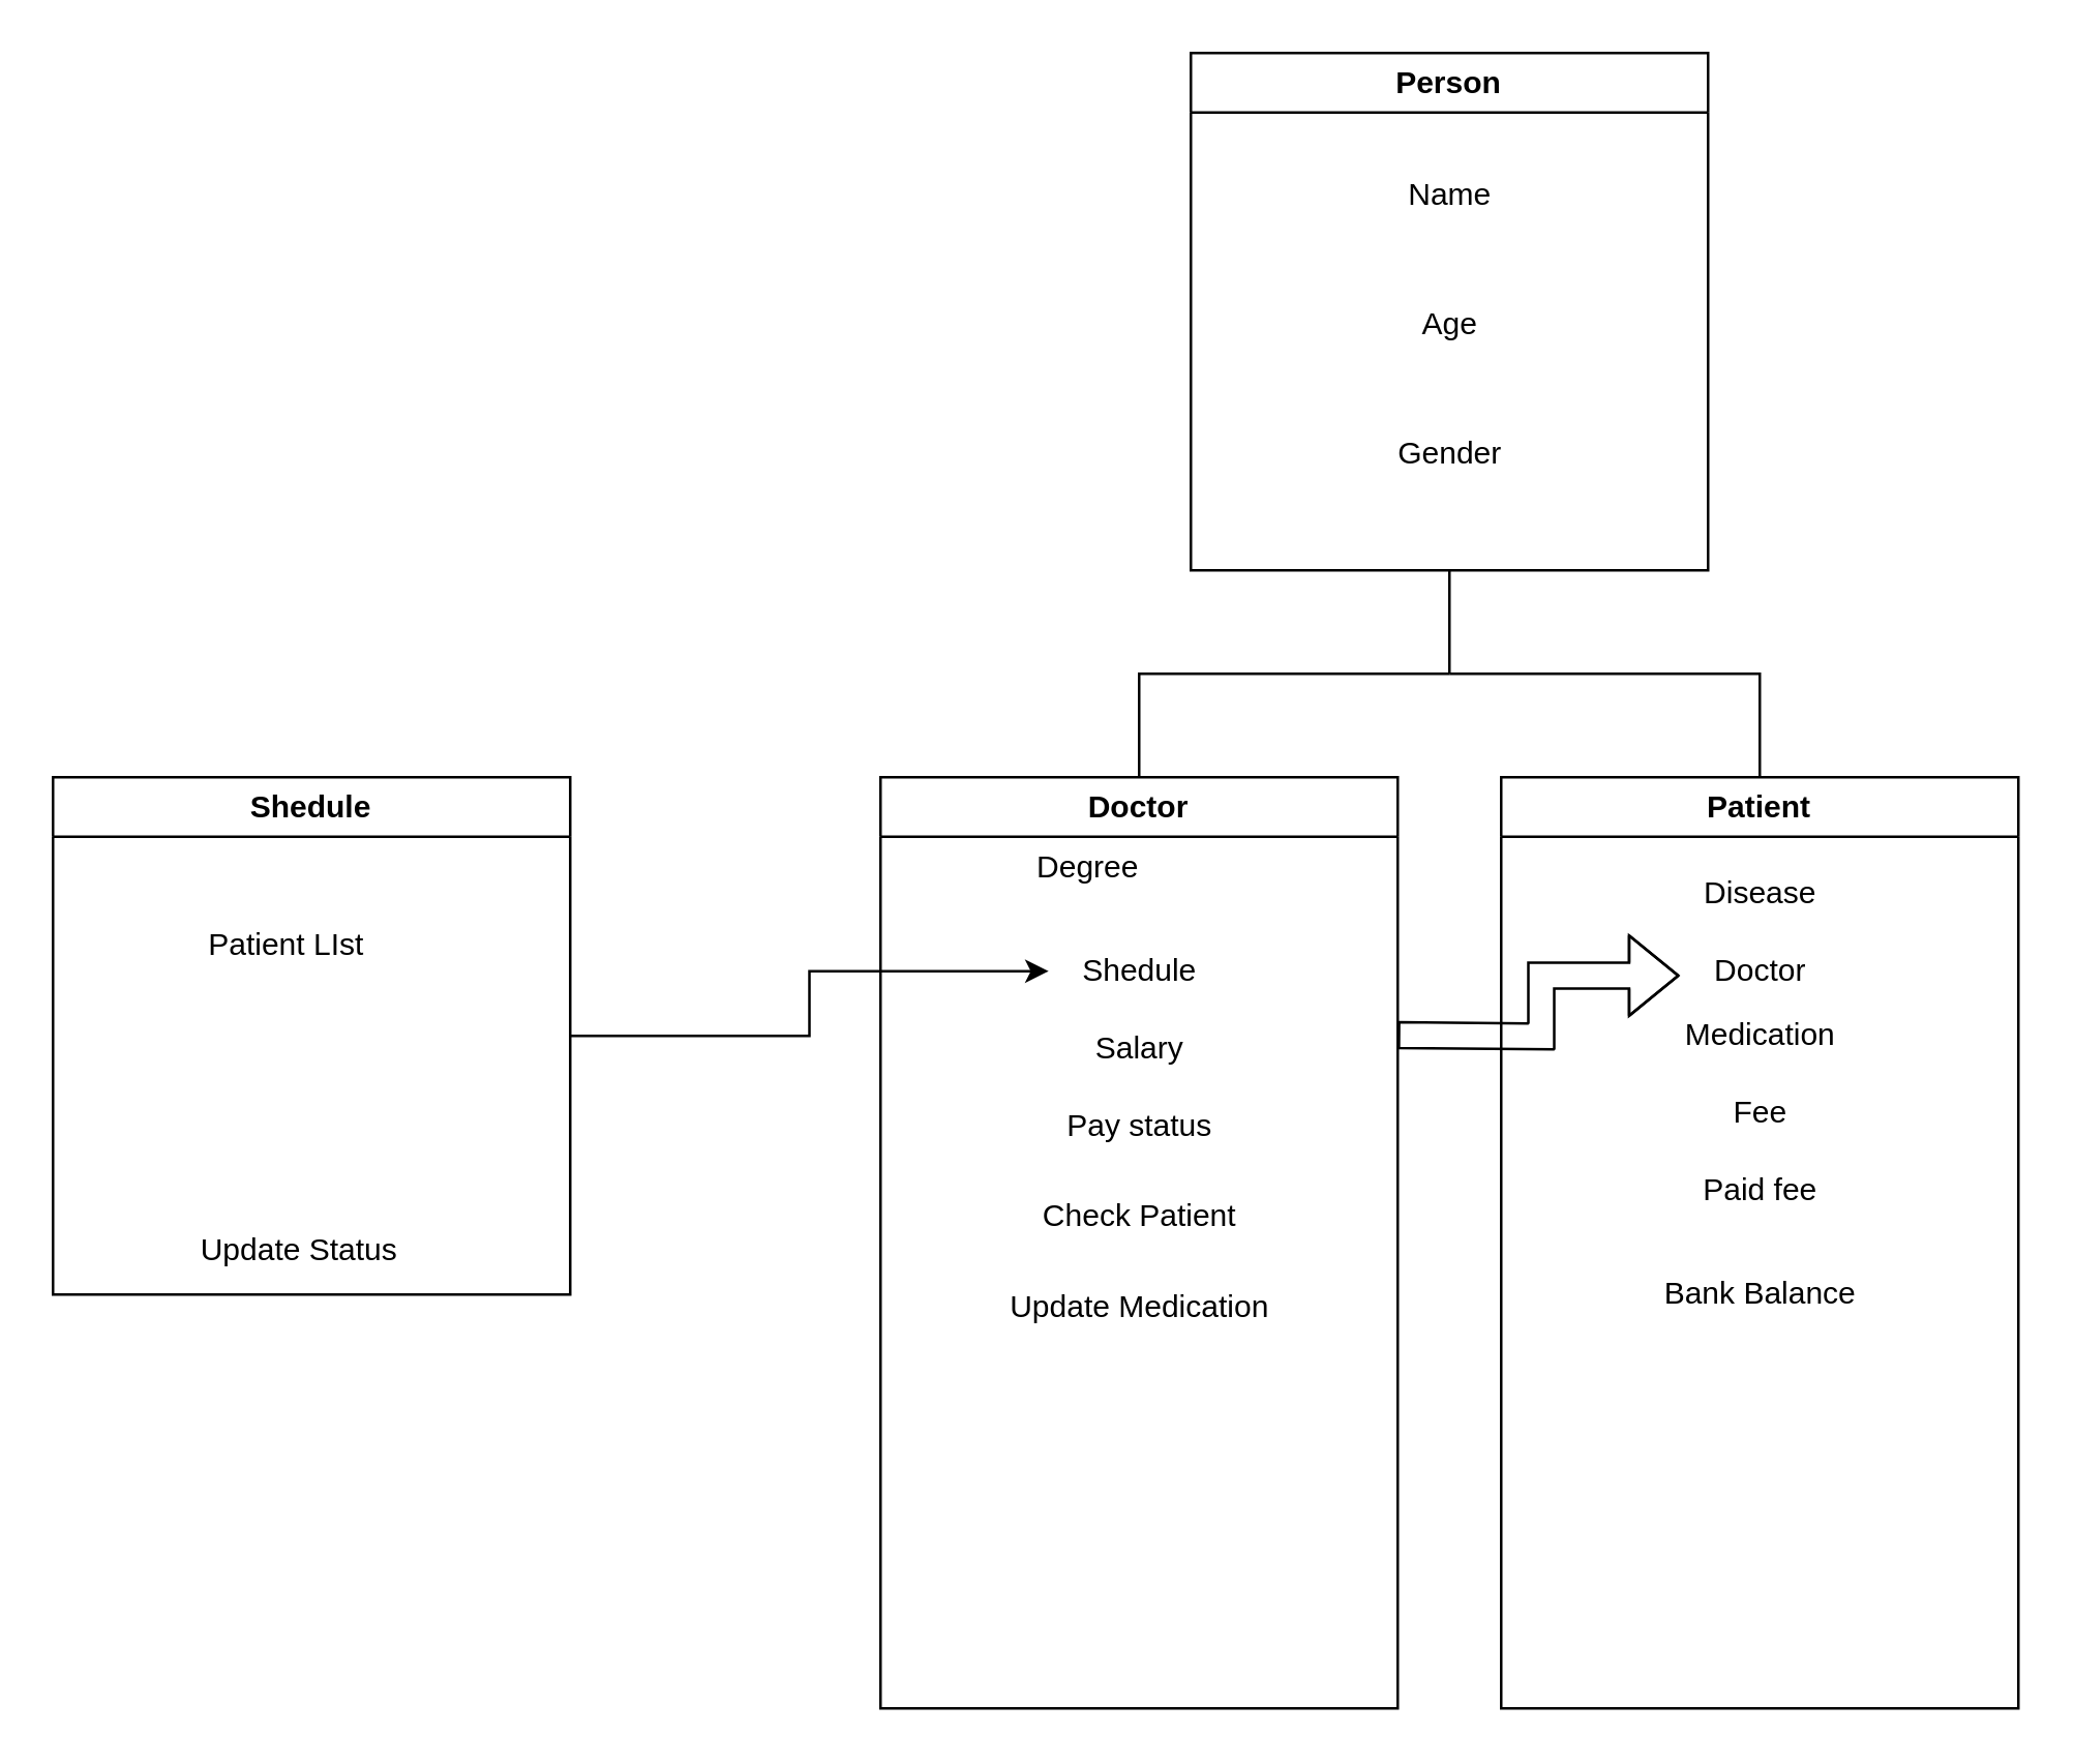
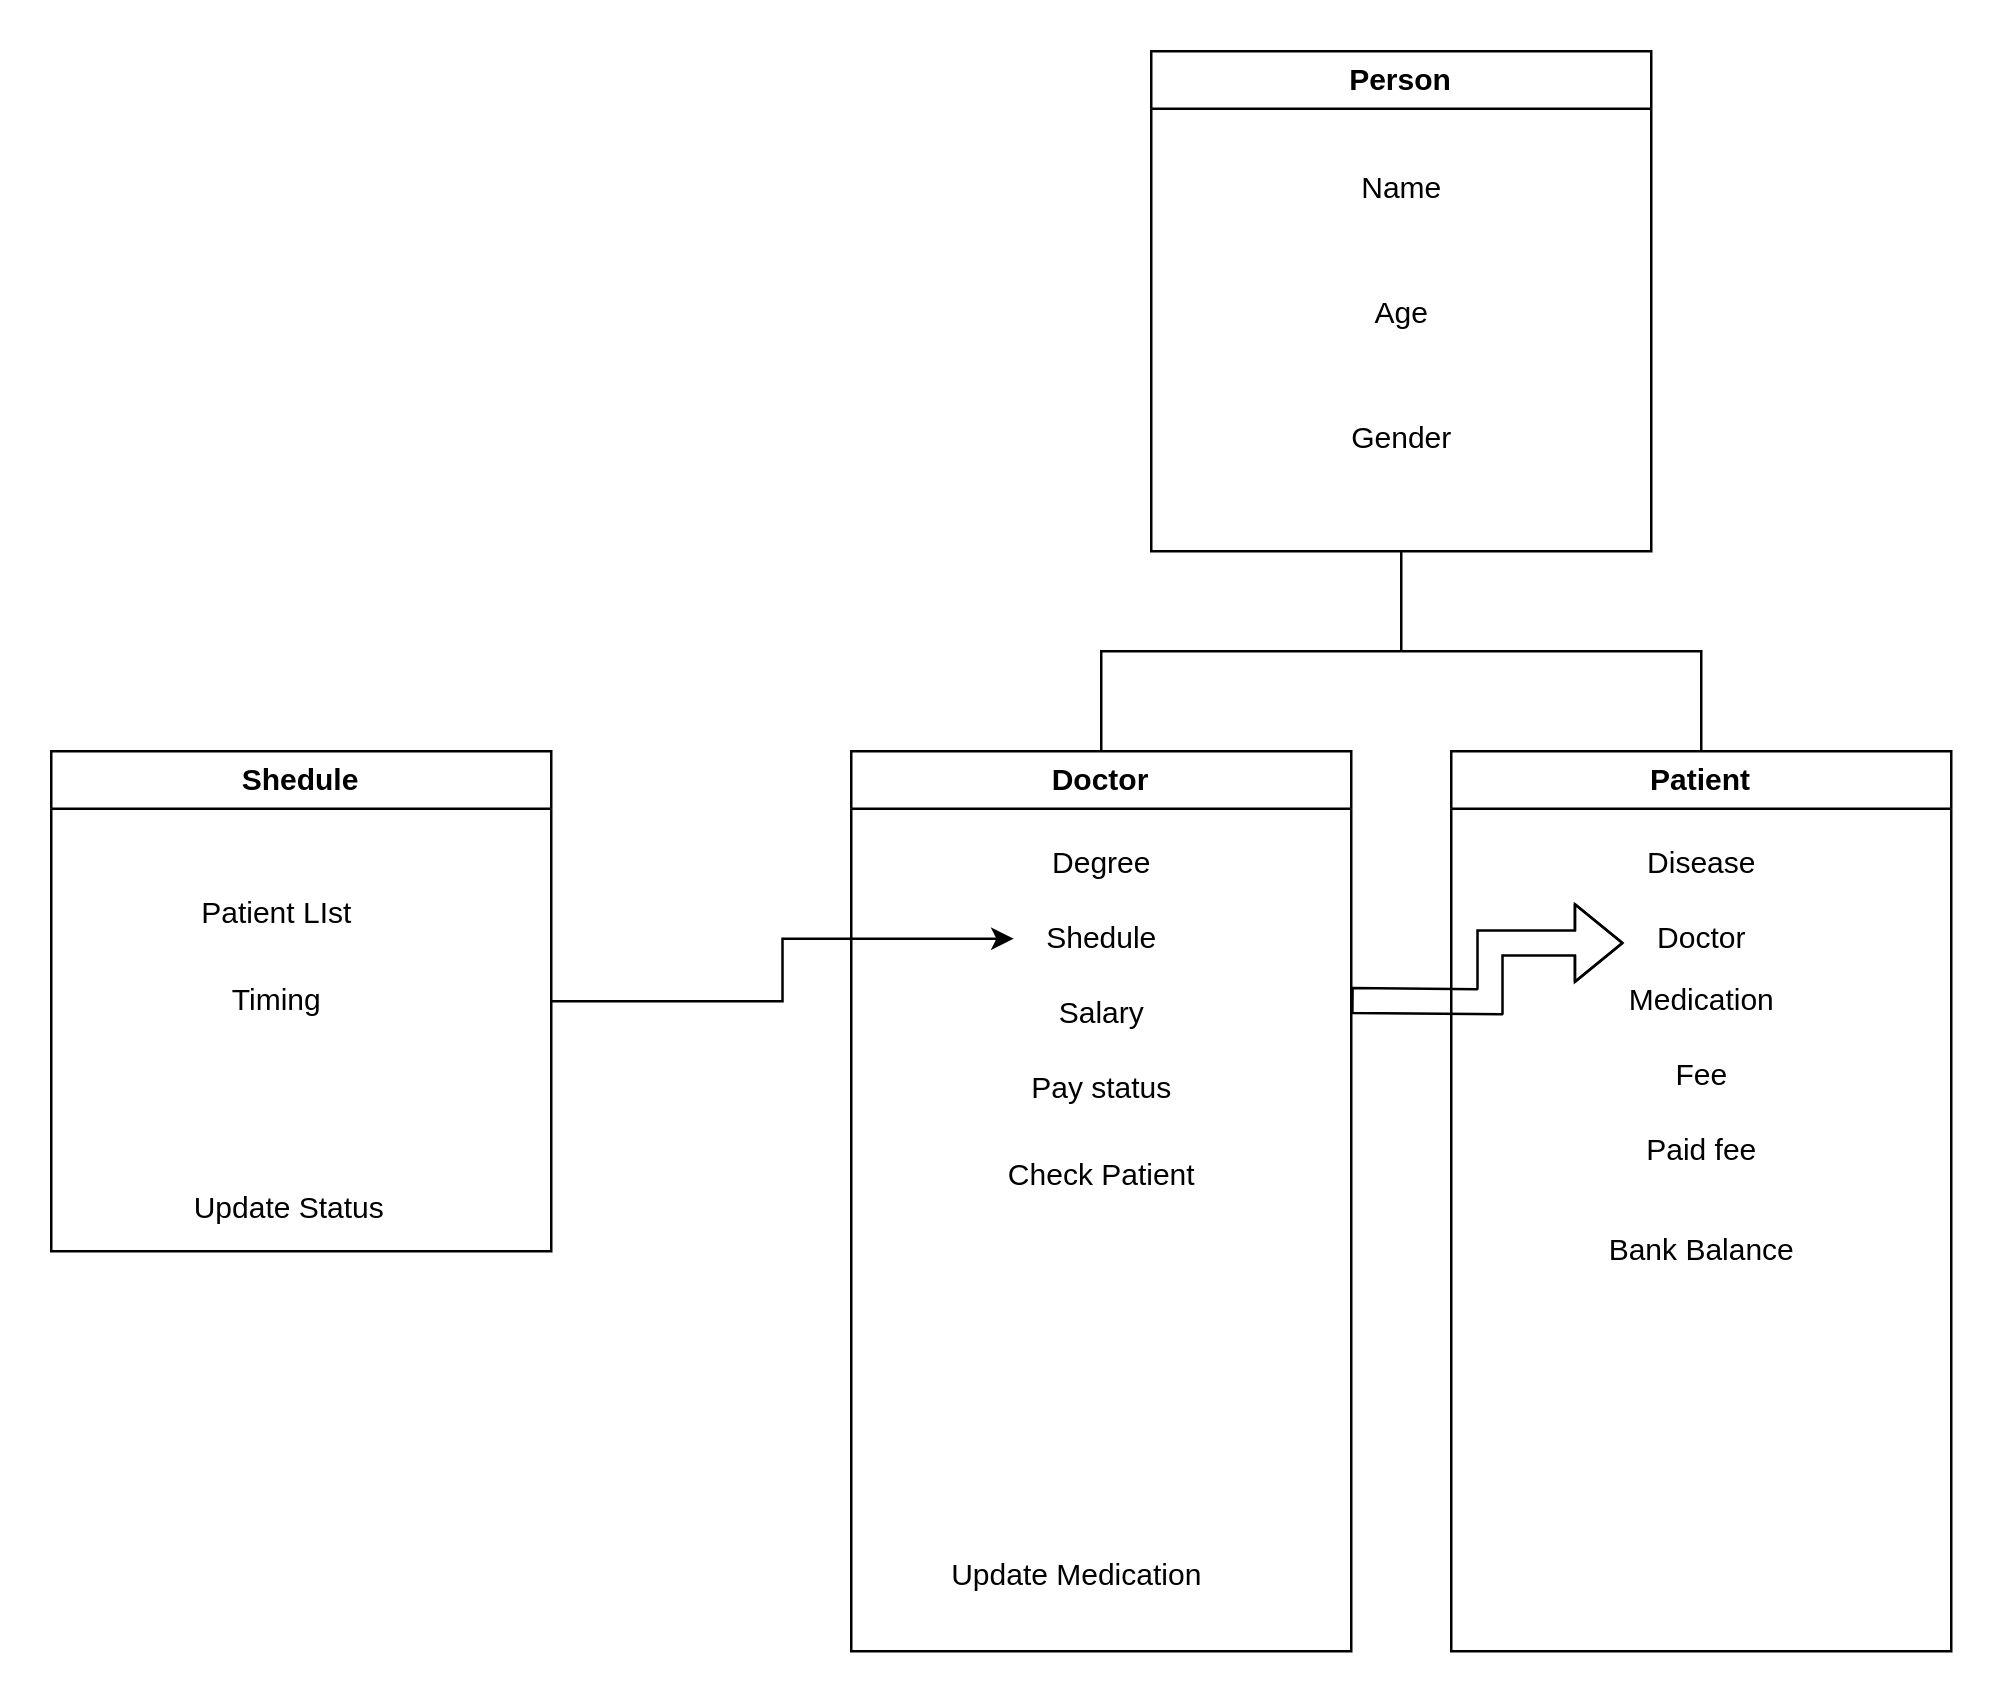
  <mxCell id="0" />
  <mxCell id="1" parent="0" />
  <mxCell id="2" value="Person" style="swimlane;whiteSpace=wrap;html=1;" vertex="1" parent="1"><mxGeometry x="460" y="20" width="200" height="200" as="geometry" /></mxCell>
  <mxCell id="3" value="Age" style="text;html=1;align=center;verticalAlign=middle;resizable=0;points=[];autosize=1;strokeColor=none;fillColor=none;" vertex="1" parent="2"><mxGeometry x="80" y="90" width="40" height="30" as="geometry" /></mxCell>
  <mxCell id="4" value="Gender" style="text;html=1;align=center;verticalAlign=middle;resizable=0;points=[];autosize=1;strokeColor=none;fillColor=none;" vertex="1" parent="2"><mxGeometry x="70" y="140" width="60" height="30" as="geometry" /></mxCell>
  <mxCell id="5" value="Name" style="text;html=1;align=center;verticalAlign=middle;resizable=0;points=[];autosize=1;strokeColor=none;fillColor=none;" vertex="1" parent="2"><mxGeometry x="70" y="40" width="60" height="30" as="geometry" /></mxCell>
  <mxCell id="6" value="" style="endArrow=none;html=1;rounded=0;entryX=0.5;entryY=1;entryDx=0;entryDy=0;" edge="1" parent="1" target="2"><mxGeometry width="50" height="50" relative="1" as="geometry"><mxPoint x="560" y="260" as="sourcePoint" /><mxPoint x="650" y="220" as="targetPoint" /></mxGeometry></mxCell>
  <mxCell id="7" value="Patient" style="swimlane;whiteSpace=wrap;html=1;" vertex="1" parent="1"><mxGeometry x="580" y="300" width="200" height="360" as="geometry" /></mxCell>
  <mxCell id="8" value="Doctor" style="text;html=1;align=center;verticalAlign=middle;resizable=0;points=[];autosize=1;strokeColor=none;fillColor=none;" vertex="1" parent="7"><mxGeometry x="70" y="60" width="60" height="30" as="geometry" /></mxCell>
  <mxCell id="9" value="Medication" style="text;html=1;align=center;verticalAlign=middle;resizable=0;points=[];autosize=1;strokeColor=none;fillColor=none;" vertex="1" parent="7"><mxGeometry x="60" y="85" width="80" height="30" as="geometry" /></mxCell>
  <mxCell id="10" value="&lt;font style=&quot;font-size: 12px;&quot;&gt;Disease&lt;/font&gt;" style="text;html=1;align=center;verticalAlign=middle;resizable=0;points=[];autosize=1;strokeColor=none;fillColor=none;" vertex="1" parent="7"><mxGeometry x="65" y="30" width="70" height="30" as="geometry" /></mxCell>
  <mxCell id="11" value="Fee" style="text;html=1;align=center;verticalAlign=middle;resizable=0;points=[];autosize=1;strokeColor=none;fillColor=none;" vertex="1" parent="7"><mxGeometry x="80" y="115" width="40" height="30" as="geometry" /></mxCell>
  <mxCell id="12" value="Paid fee" style="text;html=1;align=center;verticalAlign=middle;resizable=0;points=[];autosize=1;strokeColor=none;fillColor=none;" vertex="1" parent="7"><mxGeometry x="65" y="145" width="70" height="30" as="geometry" /></mxCell>
  <mxCell id="13" value="Bank Balance" style="text;html=1;align=center;verticalAlign=middle;resizable=0;points=[];autosize=1;strokeColor=none;fillColor=none;" vertex="1" parent="7"><mxGeometry x="50" y="185" width="100" height="30" as="geometry" /></mxCell>
  <mxCell id="14" value="" style="endArrow=none;html=1;rounded=0;exitX=0.5;exitY=0;exitDx=0;exitDy=0;" edge="1" parent="1" source="7"><mxGeometry width="50" height="50" relative="1" as="geometry"><mxPoint x="600" y="310" as="sourcePoint" /><mxPoint x="560" y="260" as="targetPoint" /><Array as="points"><mxPoint x="680" y="260" /></Array></mxGeometry></mxCell>
  <mxCell id="15" value="" style="edgeStyle=orthogonalEdgeStyle;shape=flexArrow;rounded=0;orthogonalLoop=1;jettySize=auto;html=1;entryX=-0.017;entryY=0.557;entryDx=0;entryDy=0;entryPerimeter=0;" edge="1" parent="1" target="8"><mxGeometry relative="1" as="geometry"><mxPoint x="540" y="399.71" as="sourcePoint" /><mxPoint x="640" y="399.71" as="targetPoint" /></mxGeometry></mxCell>
  <mxCell id="16" value="Doctor" style="swimlane;whiteSpace=wrap;html=1;" vertex="1" parent="1"><mxGeometry x="340" y="300" width="200" height="360" as="geometry" /></mxCell>
- <mxCell id="17" value="Degree" style="text;html=1;align=center;verticalAlign=middle;resizable=0;points=[];autosize=1;strokeColor=none;fillColor=none;" vertex="1" parent="16"><mxGeometry x="50" y="20" width="60" height="30" as="geometry" /></mxCell>
+ <mxCell id="17" value="Degree" style="text;html=1;align=center;verticalAlign=middle;resizable=0;points=[];autosize=1;strokeColor=none;fillColor=none;" vertex="1" parent="16"><mxGeometry x="70" y="30" width="60" height="30" as="geometry" /></mxCell>
  <mxCell id="18" value="Shedule" style="text;html=1;align=center;verticalAlign=middle;resizable=0;points=[];autosize=1;strokeColor=none;fillColor=none;" vertex="1" parent="16"><mxGeometry x="65" y="60" width="70" height="30" as="geometry" /></mxCell>
  <mxCell id="19" value="Salary" style="text;html=1;align=center;verticalAlign=middle;resizable=0;points=[];autosize=1;strokeColor=none;fillColor=none;" vertex="1" parent="16"><mxGeometry x="70" y="90" width="60" height="30" as="geometry" /></mxCell>
  <mxCell id="20" value="Pay status" style="text;html=1;align=center;verticalAlign=middle;resizable=0;points=[];autosize=1;strokeColor=none;fillColor=none;" vertex="1" parent="16"><mxGeometry x="60" y="120" width="80" height="30" as="geometry" /></mxCell>
  <mxCell id="21" value="Check Patient" style="text;html=1;align=center;verticalAlign=middle;resizable=0;points=[];autosize=1;strokeColor=none;fillColor=none;" vertex="1" parent="16"><mxGeometry x="50" y="155" width="100" height="30" as="geometry" /></mxCell>
- <mxCell id="22" value="Update Medication" style="text;html=1;align=center;verticalAlign=middle;resizable=0;points=[];autosize=1;strokeColor=none;fillColor=none;" vertex="1" parent="16"><mxGeometry x="40" y="190" width="120" height="30" as="geometry" /></mxCell>
+ <mxCell id="22" value="Update Medication" style="text;html=1;align=center;verticalAlign=middle;resizable=0;points=[];autosize=1;strokeColor=none;fillColor=none;" vertex="1" parent="16"><mxGeometry x="30" y="315" width="120" height="30" as="geometry" /></mxCell>
  <mxCell id="23" value="" style="endArrow=none;html=1;rounded=0;exitX=0.5;exitY=0;exitDx=0;exitDy=0;" edge="1" parent="1" source="16"><mxGeometry width="50" height="50" relative="1" as="geometry"><mxPoint x="420" y="310" as="sourcePoint" /><mxPoint x="560" y="260" as="targetPoint" /><Array as="points"><mxPoint x="440" y="260" /></Array></mxGeometry></mxCell>
  <mxCell id="24" style="edgeStyle=orthogonalEdgeStyle;rounded=0;orthogonalLoop=1;jettySize=auto;html=1;" edge="1" parent="1" source="25" target="18"><mxGeometry relative="1" as="geometry" /></mxCell>
  <mxCell id="25" value="Shedule" style="swimlane;whiteSpace=wrap;html=1;" vertex="1" parent="1"><mxGeometry x="20" y="300" width="200" height="200" as="geometry" /></mxCell>
  <mxCell id="26" value="Patient LIst" style="text;html=1;align=center;verticalAlign=middle;resizable=0;points=[];autosize=1;strokeColor=none;fillColor=none;" vertex="1" parent="25"><mxGeometry x="50" y="50" width="80" height="30" as="geometry" /></mxCell>
+ <mxCell id="27" value="Timing" style="text;html=1;align=center;verticalAlign=middle;resizable=0;points=[];autosize=1;strokeColor=none;fillColor=none;" vertex="1" parent="25"><mxGeometry x="60" y="85" width="60" height="30" as="geometry" /></mxCell>
  <mxCell id="28" value="Update Status" style="text;html=1;align=center;verticalAlign=middle;resizable=0;points=[];autosize=1;strokeColor=none;fillColor=none;" vertex="1" parent="25"><mxGeometry x="45" y="168" width="100" height="30" as="geometry" /></mxCell>
